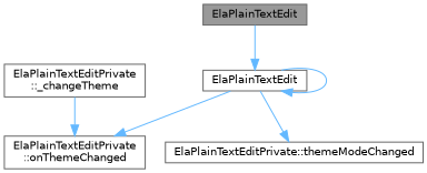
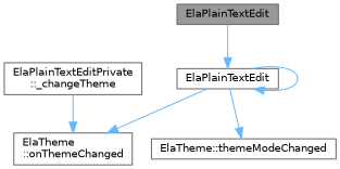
  digraph {
    rankdir=TB
    node [color=grey40 fillcolor=white fontname=Helvetica fontsize=10 shape=box style=filled]
    edge [color=steelblue1 fontname=Helvetica fontsize=10 labelfontname=Helvetica labelfontsize=10 style=solid]
    n1 [color=gray40 fillcolor=grey60 fontcolor=black height=0.2 label=ElaPlainTextEdit width=0.4]
    n2 [height=0.2 label=ElaPlainTextEdit width=0.4]
-   n3 [height=0.2 label="ElaPlainTextEditPrivate\l::onThemeChanged" width=0.4]
-   n4 [height=0.2 label="ElaPlainTextEditPrivate::themeModeChanged" width=0.4]
+   n3 [height=0.2 label="ElaTheme\l::onThemeChanged" width=0.4]
+   n4 [height=0.2 label="ElaTheme::themeModeChanged" width=0.4]
    n5 [height=0.2 label="ElaPlainTextEditPrivate\l::_changeTheme" width=0.4]
    n1 -> n2
    n2 -> n2
    n2 -> n3
    n2 -> n4
    n5 -> n3
  }
